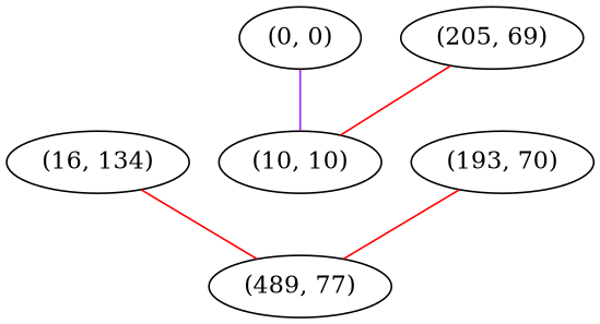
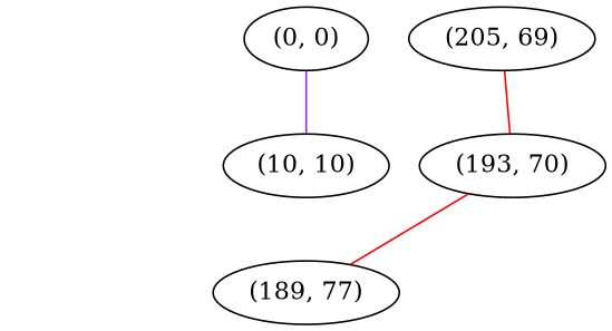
  graph {
    edge [color=red weight=1]
-   "(16, 134)"
-   "(189, 77)" [label="(489, 77)"]
+   "(189, 77)"
    "(0, 0)"
    "(10, 10)"
    "(193, 70)"
    "(205, 69)"
-   "(16, 134)" -- "(189, 77)"
    "(0, 0)" -- "(10, 10)" [color=purple weight=4]
    "(193, 70)" -- "(189, 77)"
-   "(205, 69)" -- "(10, 10)"
+   "(205, 69)" -- "(193, 70)"
  }
